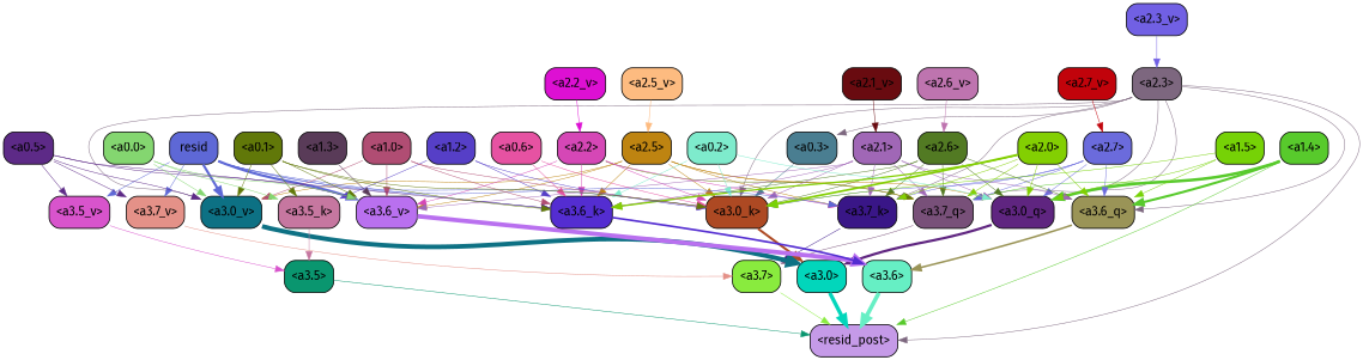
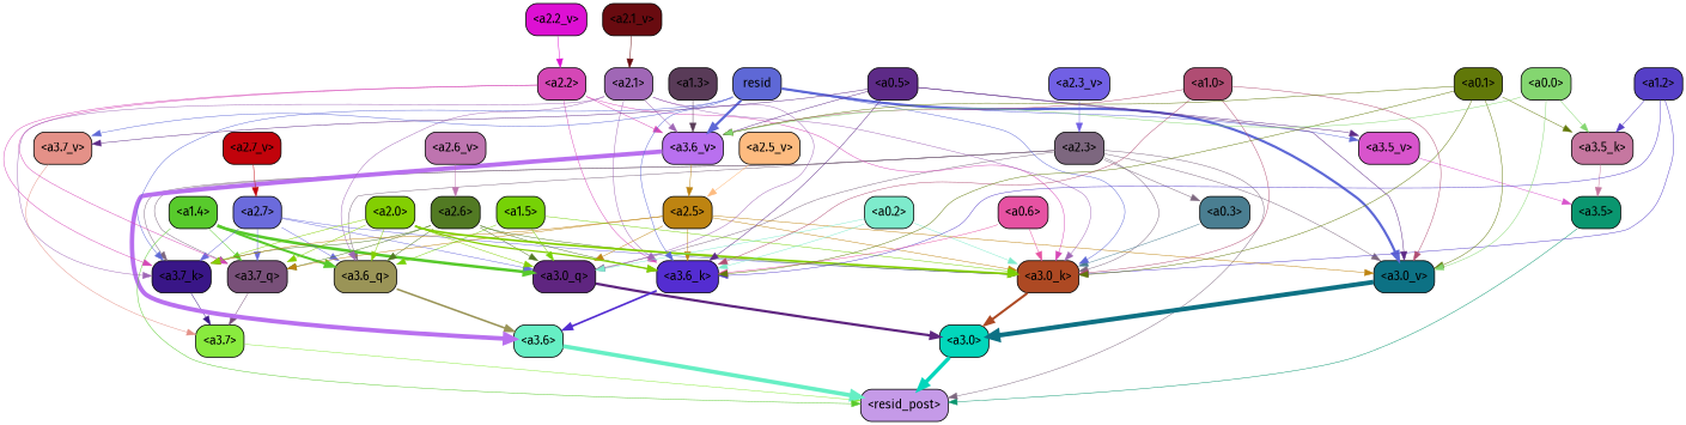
  strict digraph {
    fontname="Fira Sans"
    splines=true
    node [color=black fontname="Fira Sans" shape=box style="filled, rounded"]
    edge [color="#7d677f" fontname="Fira Sans" penwidth=0.6]
    "<a3.7>" [fillcolor="#89eb3e"]
    "<resid_post>" [fillcolor="#c59ae8"]
    "<a3.6>" [fillcolor="#66efc4"]
    "<a3.5>" [fillcolor="#0a966f"]
    "<a3.0>" [fillcolor="#02d6bb"]
    "<a2.3>" [fillcolor="#7d677f"]
    "<a3.7_q>" [fillcolor="#785079"]
    "<a3.6_q>" [fillcolor="#9a9457"]
    "<a3.0_q>" [fillcolor="#5f2580"]
    "<a3.7_k>" [fillcolor="#391687"]
    "<a3.0_k>" [fillcolor="#ad4923"]
    "<a3.0_v>" [fillcolor="#0d7184"]
    "<a0.3>" [fillcolor="#4a7e91"]
    "<a3.6_v>" [fillcolor="#b970ef"]
    "<a1.4>" [fillcolor="#58ca2c"]
    "<a3.6_k>" [fillcolor="#542dd1"]
    "<a3.5_k>" [fillcolor="#c677a0"]
    "<a3.7_v>" [fillcolor="#e49188"]
    "<a3.5_v>" [fillcolor="#d854cc"]
    "<a2.7>" [fillcolor="#6b6bdc"]
    "<a2.6>" [fillcolor="#527a23"]
    "<a2.5>" [fillcolor="#be8411"]
    "<a2.2>" [fillcolor="#d547b6"]
    "<a2.1>" [fillcolor="#a067b6"]
    "<a2.0>" [fillcolor="#83cf02"]
    "<a1.5>" [fillcolor="#76d206"]
    "<a0.2>" [fillcolor="#7eebcc"]
    n28 [fillcolor="#5e68d6" label=resid]
    "<a1.2>" [fillcolor="#563fc7"]
    "<a1.0>" [fillcolor="#b04d73"]
    "<a0.6>" [fillcolor="#e652a2"]
    "<a0.5>" [fillcolor="#5d2a87"]
    "<a0.1>" [fillcolor="#617809"]
    "<a0.0>" [fillcolor="#84d670"]
    "<a1.3>" [fillcolor="#593b58"]
    "<a2.7_v>" [fillcolor="#c1030b"]
    "<a2.6_v>" [fillcolor="#be74af"]
    "<a2.5_v>" [fillcolor="#fdbb80"]
    "<a2.3_v>" [fillcolor="#7160e4"]
    "<a2.2_v>" [fillcolor="#dd10d3"]
    "<a2.1_v>" [fillcolor="#690b10"]
    "<a3.7>" -> "<resid_post>" [color="#89eb3e"]
    "<a3.6>" -> "<resid_post>" [color="#66efc4" penwidth=4.646730065345764]
    "<a3.5>" -> "<resid_post>" [color="#0a966f"]
    "<a3.0>" -> "<resid_post>" [color="#02d6bb" penwidth=4.323132634162903]
    "<a2.3>" -> "<resid_post>"
    "<a2.3>" -> "<a3.7_q>"
    "<a2.3>" -> "<a3.6_q>"
    "<a2.3>" -> "<a3.0_q>"
    "<a2.3>" -> "<a3.7_k>"
    "<a2.3>" -> "<a3.0_k>"
    "<a2.3>" -> "<a3.0_v>"
    "<a2.3>" -> "<a0.3>"
    "<a3.7_q>" -> "<a3.7>" [color="#785079"]
    "<a3.6_q>" -> "<a3.6>" [color="#9a9457" penwidth=2.03758105635643]
    "<a3.0_q>" -> "<a3.0>" [color="#5f2580" penwidth=2.8638100624084473]
    "<a3.7_k>" -> "<a3.7>" [color="#391687"]
    "<a3.0_k>" -> "<a3.0>" [color="#ad4923" penwidth=2.6274144649505615]
    "<a3.0_v>" -> "<a3.0>" [color="#0d7184" penwidth=5.188832879066467]
    "<a0.3>" -> "<a3.0_k>" [color="#4a7e91"]
    "<a3.6_v>" -> "<a3.6>" [color="#b970ef" penwidth=5.002329230308533]
    "<a1.4>" -> "<resid_post>" [color="#58ca2c"]
    "<a1.4>" -> "<a3.7_q>" [color="#58ca2c"]
    "<a1.4>" -> "<a3.6_q>" [color="#58ca2c" penwidth=2.700703263282776]
    "<a1.4>" -> "<a3.0_q>" [color="#58ca2c" penwidth=3.34255850315094]
    "<a3.6_k>" -> "<a3.6>" [color="#542dd1" penwidth=2.174198240041733]
    "<a3.5_k>" -> "<a3.5>" [color="#c677a0"]
    "<a3.7_v>" -> "<a3.7>" [color="#e49188"]
    "<a3.5_v>" -> "<a3.5>" [color="#d854cc"]
    "<a2.7>" -> "<a3.7_q>" [color="#6b6bdc"]
    "<a2.7>" -> "<a3.6_q>" [color="#6b6bdc"]
    "<a2.7>" -> "<a3.0_q>" [color="#6b6bdc"]
    "<a2.7>" -> "<a3.7_k>" [color="#6b6bdc"]
    "<a2.7>" -> "<a3.0_k>" [color="#6b6bdc"]
    "<a2.6>" -> "<a3.7_q>" [color="#527a23"]
    "<a2.6>" -> "<a3.6_q>" [color="#527a23"]
    "<a2.6>" -> "<a3.0_q>" [color="#527a23"]
    "<a2.6>" -> "<a3.7_k>" [color="#527a23"]
    "<a2.6>" -> "<a3.0_k>" [color="#527a23"]
    "<a2.6>" -> "<a3.6_k>" [color="#527a23"]
    "<a2.5>" -> "<a3.7_q>" [color="#be8411"]
    "<a2.5>" -> "<a3.0_q>" [color="#be8411"]
    "<a2.5>" -> "<a3.7_k>" [color="#be8411"]
    "<a2.5>" -> "<a3.0_k>" [color="#be8411"]
    "<a2.5>" -> "<a3.0_v>" [color="#be8411"]
-   "<a2.5>" -> "<a3.6_v>" [color="#be8411"]
+   "<a3.6_v>" -> "<a2.5>" [color="#be8411"]
    "<a2.5>" -> "<a3.6_k>" [color="#be8411"]
-   "<a2.2>" -> "<a3.7_q>" [color="#617809"]
+   "<a2.2>" -> "<a3.7_q>" [color="#d547b6"]
    "<a2.2>" -> "<a3.7_k>" [color="#d547b6"]
    "<a2.2>" -> "<a3.0_k>" [color="#d547b6"]
    "<a2.2>" -> "<a3.6_v>" [color="#d547b6"]
    "<a2.2>" -> "<a3.6_k>" [color="#d547b6"]
-   "<a2.1>" -> "<a3.7_q>" [color="#a067b6"]
    "<a2.1>" -> "<a3.6_q>" [color="#a067b6"]
    "<a2.1>" -> "<a3.0_q>" [color="#a067b6"]
    "<a2.1>" -> "<a3.7_k>" [color="#a067b6"]
    "<a2.1>" -> "<a3.0_k>" [color="#a067b6"]
    "<a2.1>" -> "<a3.6_v>" [color="#a067b6"]
    "<a2.1>" -> "<a3.6_k>" [color="#a067b6"]
    "<a2.0>" -> "<a3.7_q>" [color="#83cf02"]
    "<a2.0>" -> "<a3.6_q>" [color="#83cf02"]
    "<a2.0>" -> "<a3.0_q>" [color="#83cf02"]
    "<a2.0>" -> "<a3.7_k>" [color="#83cf02"]
    "<a2.0>" -> "<a3.0_k>" [color="#83cf02" penwidth=2.2218968719244003]
    "<a2.0>" -> "<a3.6_k>" [color="#83cf02" penwidth=1.6454488784074783]
    "<a1.5>" -> "<a3.6_q>" [color="#76d206"]
    "<a1.5>" -> "<a3.0_q>" [color="#76d206"]
    "<a1.5>" -> "<a3.0_k>" [color="#76d206"]
    "<a0.2>" -> "<a3.0_q>" [color="#7eebcc"]
    "<a0.2>" -> "<a3.0_k>" [color="#7eebcc"]
    "<a0.2>" -> "<a3.6_k>" [color="#7eebcc"]
    n28 -> "<a3.7_k>" [color="#5e68d6"]
    n28 -> "<a3.0_k>" [color="#5e68d6"]
    n28 -> "<a3.0_v>" [color="#5e68d6" penwidth=2.7660785913467407]
    n28 -> "<a3.6_v>" [color="#5e68d6" penwidth=2.8301228284835815]
    n28 -> "<a3.6_k>" [color="#5e68d6"]
    n28 -> "<a3.7_v>" [color="#5e68d6"]
    n28 -> "<a3.5_v>" [color="#5e68d6"]
    "<a1.2>" -> "<a3.0_k>" [color="#563fc7"]
    "<a1.2>" -> "<a3.6_k>" [color="#563fc7"]
    "<a1.2>" -> "<a3.5_k>" [color="#563fc7"]
    "<a1.0>" -> "<a3.0_k>" [color="#b04d73"]
    "<a1.0>" -> "<a3.0_v>" [color="#b04d73"]
    "<a1.0>" -> "<a3.6_v>" [color="#b04d73"]
    "<a1.0>" -> "<a3.6_k>" [color="#b04d73"]
    "<a0.6>" -> "<a3.0_k>" [color="#e652a2"]
    "<a0.6>" -> "<a3.6_k>" [color="#e652a2"]
    "<a0.5>" -> "<a3.0_v>" [color="#5d2a87" penwidth=0.6124261617660522]
    "<a0.5>" -> "<a3.6_v>" [color="#5d2a87"]
    "<a0.5>" -> "<a3.6_k>" [color="#5d2a87"]
    "<a0.5>" -> "<a3.7_v>" [color="#5d2a87"]
    "<a0.5>" -> "<a3.5_v>" [color="#5d2a87"]
    "<a0.1>" -> "<a3.0_k>" [color="#617809"]
    "<a0.1>" -> "<a3.0_v>" [color="#617809"]
    "<a0.1>" -> "<a3.6_v>" [color="#617809"]
    "<a0.1>" -> "<a3.6_k>" [color="#617809"]
    "<a0.1>" -> "<a3.5_k>" [color="#617809"]
    "<a0.0>" -> "<a3.0_v>" [color="#84d670"]
    "<a0.0>" -> "<a3.6_v>" [color="#84d670"]
    "<a0.0>" -> "<a3.5_k>" [color="#84d670"]
    "<a1.3>" -> "<a3.6_v>" [color="#593b58"]
    "<a2.7_v>" -> "<a2.7>" [color="#c1030b"]
    "<a2.6_v>" -> "<a2.6>" [color="#be74af"]
    "<a2.5_v>" -> "<a2.5>" [color="#fdbb80" penwidth=0.6657319068908691]
    "<a2.3_v>" -> "<a2.3>" [color="#7160e4"]
    "<a2.2_v>" -> "<a2.2>" [color="#dd10d3"]
    "<a2.1_v>" -> "<a2.1>" [color="#690b10"]
  }
